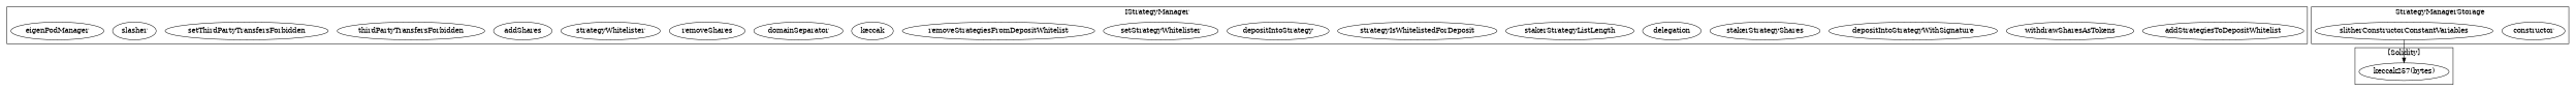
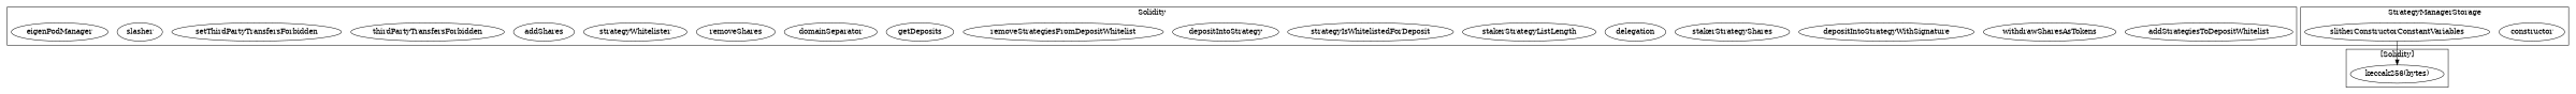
  strict digraph {
    n1 [label=addStrategiesToDepositWhitelist]
    n2 [label=withdrawSharesAsTokens]
    n3 [label=depositIntoStrategyWithSignature]
    n4 [label=stakerStrategyShares]
    n5 [label=delegation]
    n6 [label=stakerStrategyListLength]
    n7 [label=strategyIsWhitelistedForDeposit]
    n8 [label=depositIntoStrategy]
-   n9 [label=setStrategyWhitelister]
    n10 [label=removeStrategiesFromDepositWhitelist]
-   n11 [label=keccak]
+   n11 [label=getDeposits]
    n12 [label=domainSeparator]
    n13 [label=removeShares]
    n14 [label=strategyWhitelister]
    n15 [label=addShares]
    n16 [label=thirdPartyTransfersForbidden]
    n17 [label=setThirdPartyTransfersForbidden]
    n18 [label=slasher]
    n19 [label=eigenPodManager]
    n20 [label=constructor]
    n21 [label=slitherConstructorConstantVariables]
-   "keccak256(bytes)" [label="keccak257(bytes)"]
+   "keccak256(bytes)"
    subgraph cluster_1 {
-     label=IStrategyManager
+     label=Solidity
      n1
      n2
      n3
      n4
      n5
      n6
      n7
      n8
-     n9
      n10
      n11
      n12
      n13
      n14
      n15
      n16
      n17
      n18
      n19
    }
    subgraph cluster_2 {
      label=StrategyManagerStorage
      n20
      n21
    }
    subgraph cluster_3 {
      label="[Solidity]"
      "keccak256(bytes)"
    }
    n21 -> "keccak256(bytes)"
  }
